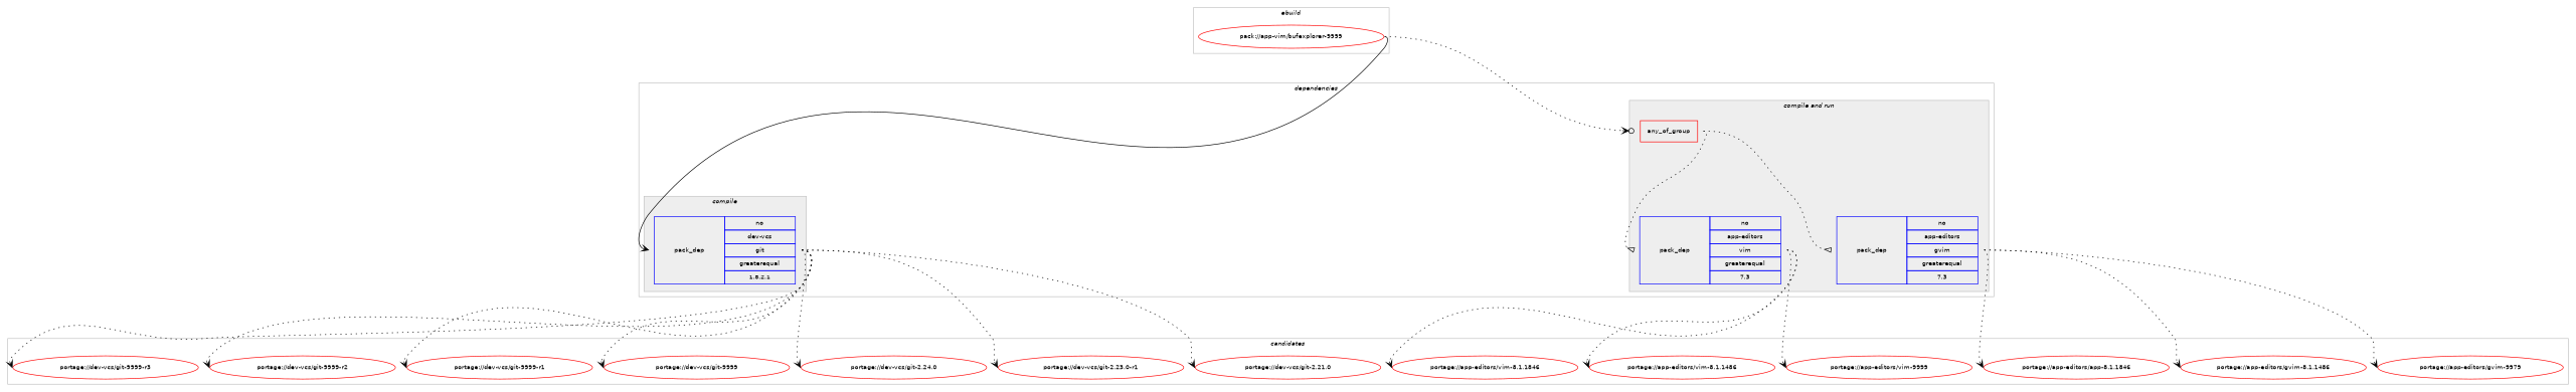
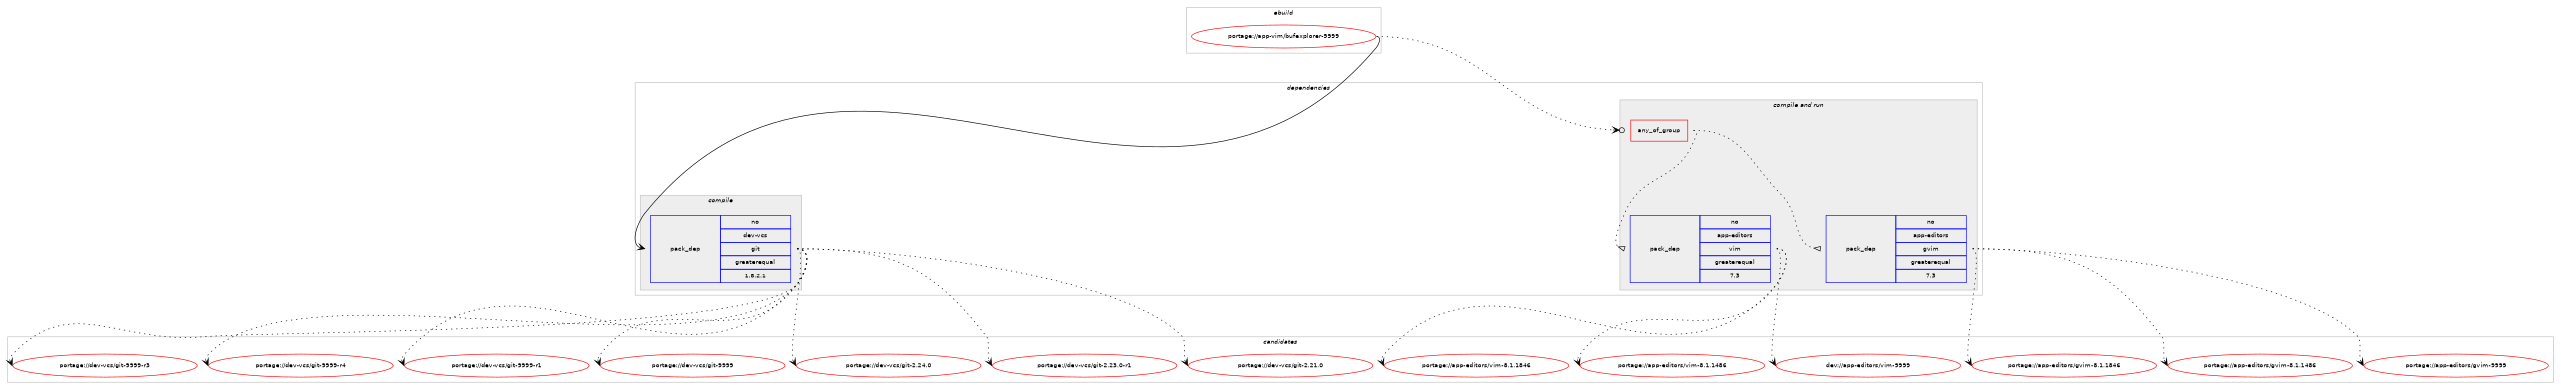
  digraph {
    compound=true
    concentrate=true
    fontname=Helvetica
    fontsize=10
    newrank=true
    rankdir=TB
    ranksep=1.5
    node [color=red fontname=Helvetica fontsize=10]
    edge [arrowhead=vee headport=w style=dotted tailport=e weight=100]
-   n1 [label="pack://app-vim/bufexplorer-9999" width=4]
+   n1 [label="portage://app-vim/bufexplorer-9999" width=4]
    n2 [color=blue label=<<TABLE BORDER="0" CELLBORDER="1" CELLSPACING="0" CELLPADDING="4" WIDTH="220"><TR><TD ROWSPAN="6" CELLPADDING="30">pack_dep</TD></TR><TR><TD WIDTH="110">no</TD></TR><TR><TD>dev-vcs</TD></TR><TR><TD>git</TD></TR><TR><TD>greaterequal</TD></TR><TR><TD>1.8.2.1</TD></TR></TABLE>> shape=none]
    n3 [color=blue label=<<TABLE BORDER="0" CELLBORDER="1" CELLSPACING="0" CELLPADDING="4" WIDTH="220"><TR><TD ROWSPAN="6" CELLPADDING="30">pack_dep</TD></TR><TR><TD WIDTH="110">no</TD></TR><TR><TD>app-editors</TD></TR><TR><TD>vim</TD></TR><TR><TD>greaterequal</TD></TR><TR><TD>7.3</TD></TR></TABLE>> shape=none]
    n4 [color=blue label=<<TABLE BORDER="0" CELLBORDER="1" CELLSPACING="0" CELLPADDING="4" WIDTH="220"><TR><TD ROWSPAN="6" CELLPADDING="30">pack_dep</TD></TR><TR><TD WIDTH="110">no</TD></TR><TR><TD>app-editors</TD></TR><TR><TD>gvim</TD></TR><TR><TD>greaterequal</TD></TR><TR><TD>7.3</TD></TR></TABLE>> shape=none]
    n5 [label=<<TABLE BORDER="0" CELLBORDER="1" CELLSPACING="0" CELLPADDING="4"><TR><TD CELLPADDING="10">any_of_group</TD></TR></TABLE>> shape=none]
    n6 [label="portage://dev-vcs/git-2.21.0" width=4]
    n7 [label="portage://dev-vcs/git-2.23.0-r1" width=4]
    n8 [label="portage://dev-vcs/git-2.24.0" width=4]
    n9 [label="portage://dev-vcs/git-9999" width=4]
    n10 [label="portage://dev-vcs/git-9999-r1" width=4]
-   n11 [label="portage://dev-vcs/git-9999-r2" width=4]
+   n11 [label="portage://dev-vcs/git-9999-r4" width=4]
    n12 [label="portage://dev-vcs/git-9999-r3" width=4]
    n13 [label="portage://app-editors/vim-8.1.1486" width=4]
    n14 [label="portage://app-editors/vim-8.1.1846" width=4]
-   n15 [label="portage://app-editors/vim-9999" width=4]
+   n15 [label="dev://app-editors/vim-9999" width=4]
    n16 [label="portage://app-editors/gvim-8.1.1486" width=4]
-   n17 [label="portage://app-editors/app-8.1.1846" width=4]
-   n18 [label="portage://app-editors/gvim-9979" width=4]
+   n17 [label="portage://app-editors/gvim-8.1.1846" width=4]
+   n18 [label="portage://app-editors/gvim-9999" width=4]
    subgraph cluster_1 {
      color=gray
      label=<<i>ebuild</i>>
      rank=same
      n1
    }
    subgraph cluster_2 {
      color=gray
      label=<<i>dependencies</i>>
      subgraph cluster_3 {
        color=gray
        fillcolor="#eeeeee"
        label=<<i>compile</i>>
        style=filled
        subgraph sub_4 {
          color=gray
          fillcolor="#eeeeee"
          label=<<i>compile</i>>
          style=filled
          n2
        }
      }
      subgraph cluster_5 {
        color=gray
        fillcolor="#eeeeee"
        label=<<i>compile and run</i>>
        style=filled
        subgraph sub_6 {
          color=gray
          fillcolor="#eeeeee"
          label=<<i>compile and run</i>>
          style=filled
          n5
          subgraph sub_7 {
            color=gray
            fillcolor="#eeeeee"
            label=<<i>compile and run</i>>
            style=filled
            n3
          }
          subgraph sub_8 {
            color=gray
            fillcolor="#eeeeee"
            label=<<i>compile and run</i>>
            style=filled
            n4
          }
        }
      }
      subgraph cluster_9 {
        color=gray
        fillcolor="#eeeeee"
        label=<<i>run</i>>
        style=filled
      }
    }
    subgraph cluster_10 {
      color=gray
      label=<<i>candidates</i>>
      rank=same
      subgraph sub_11 {
        color=black
        label=<<i>candidates</i>>
        nodesep=1
        rank=same
        n6
        n7
        n8
        n9
        n10
        n11
        n12
      }
      subgraph sub_12 {
        color=black
        label=<<i>candidates</i>>
        nodesep=1
        rank=same
        n13
        n14
        n15
      }
      subgraph sub_13 {
        color=black
        label=<<i>candidates</i>>
        nodesep=1
        rank=same
        n16
        n17
        n18
      }
    }
    n1 -> n2 [style=solid weight=20]
    n1 -> n5 [arrowhead=odotvee weight=20]
    n2 -> n6
    n2 -> n7
    n2 -> n8
    n2 -> n9
    n2 -> n10
    n2 -> n11
    n2 -> n12
    n3 -> n13
    n3 -> n14
    n3 -> n15
    n4 -> n16
    n4 -> n17
    n4 -> n18
    n5 -> n3 [arrowhead=oinv weight=20]
    n5 -> n4 [arrowhead=oinv weight=20]
  }
